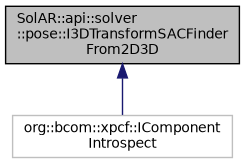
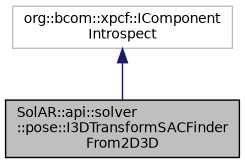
  digraph {
    node [fontname=Helvetica fontsize=10 shape=record style=filled]
    n1 [color=black fillcolor=grey75 fontcolor=black height=0.2 label="SolAR::api::solver\l::pose::I3DTransformSACFinder\lFrom2D3D" width=0.4]
    n2 [color=grey75 fillcolor=white height=0.2 label="org::bcom::xpcf::IComponent\lIntrospect" width=0.4]
-   n1 -> n2 [color=midnightblue dir=back fontname=Helvetica fontsize=10 labelfontname=Helvetica labelfontsize=10 style=solid]
+   n2 -> n1 [color=midnightblue dir=back fontname=Helvetica fontsize=10 labelfontname=Helvetica labelfontsize=10 style=solid]
  }
